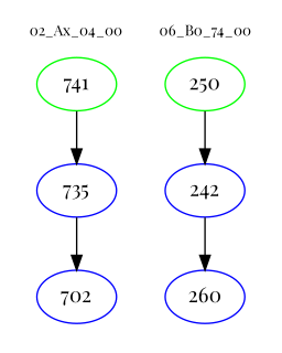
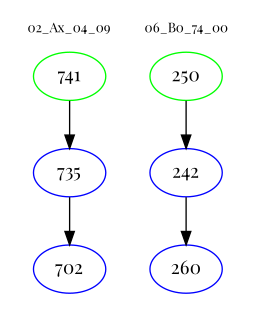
  digraph {
    fontname="Playfair Display"
    node [color=blue fontname="Playfair Display"]
    edge [color=black fontname="Playfair Display"]
    n1 [color=green label=741]
    n2 [label=735]
    n3 [label=702]
    n4 [color=green label=250]
    n5 [label=242]
    n6 [label=260]
    subgraph cluster_1 {
      color=white
      fontsize=10
-     label="02_Ax_04_00"
+     label="02_Ax_04_09"
      n1
      n2
      n3
    }
    subgraph cluster_2 {
      color=white
      fontsize=10
      label="06_B0_74_00"
      n4
      n5
      n6
    }
    n1 -> n2
    n2 -> n3
    n4 -> n5
    n5 -> n6
  }
